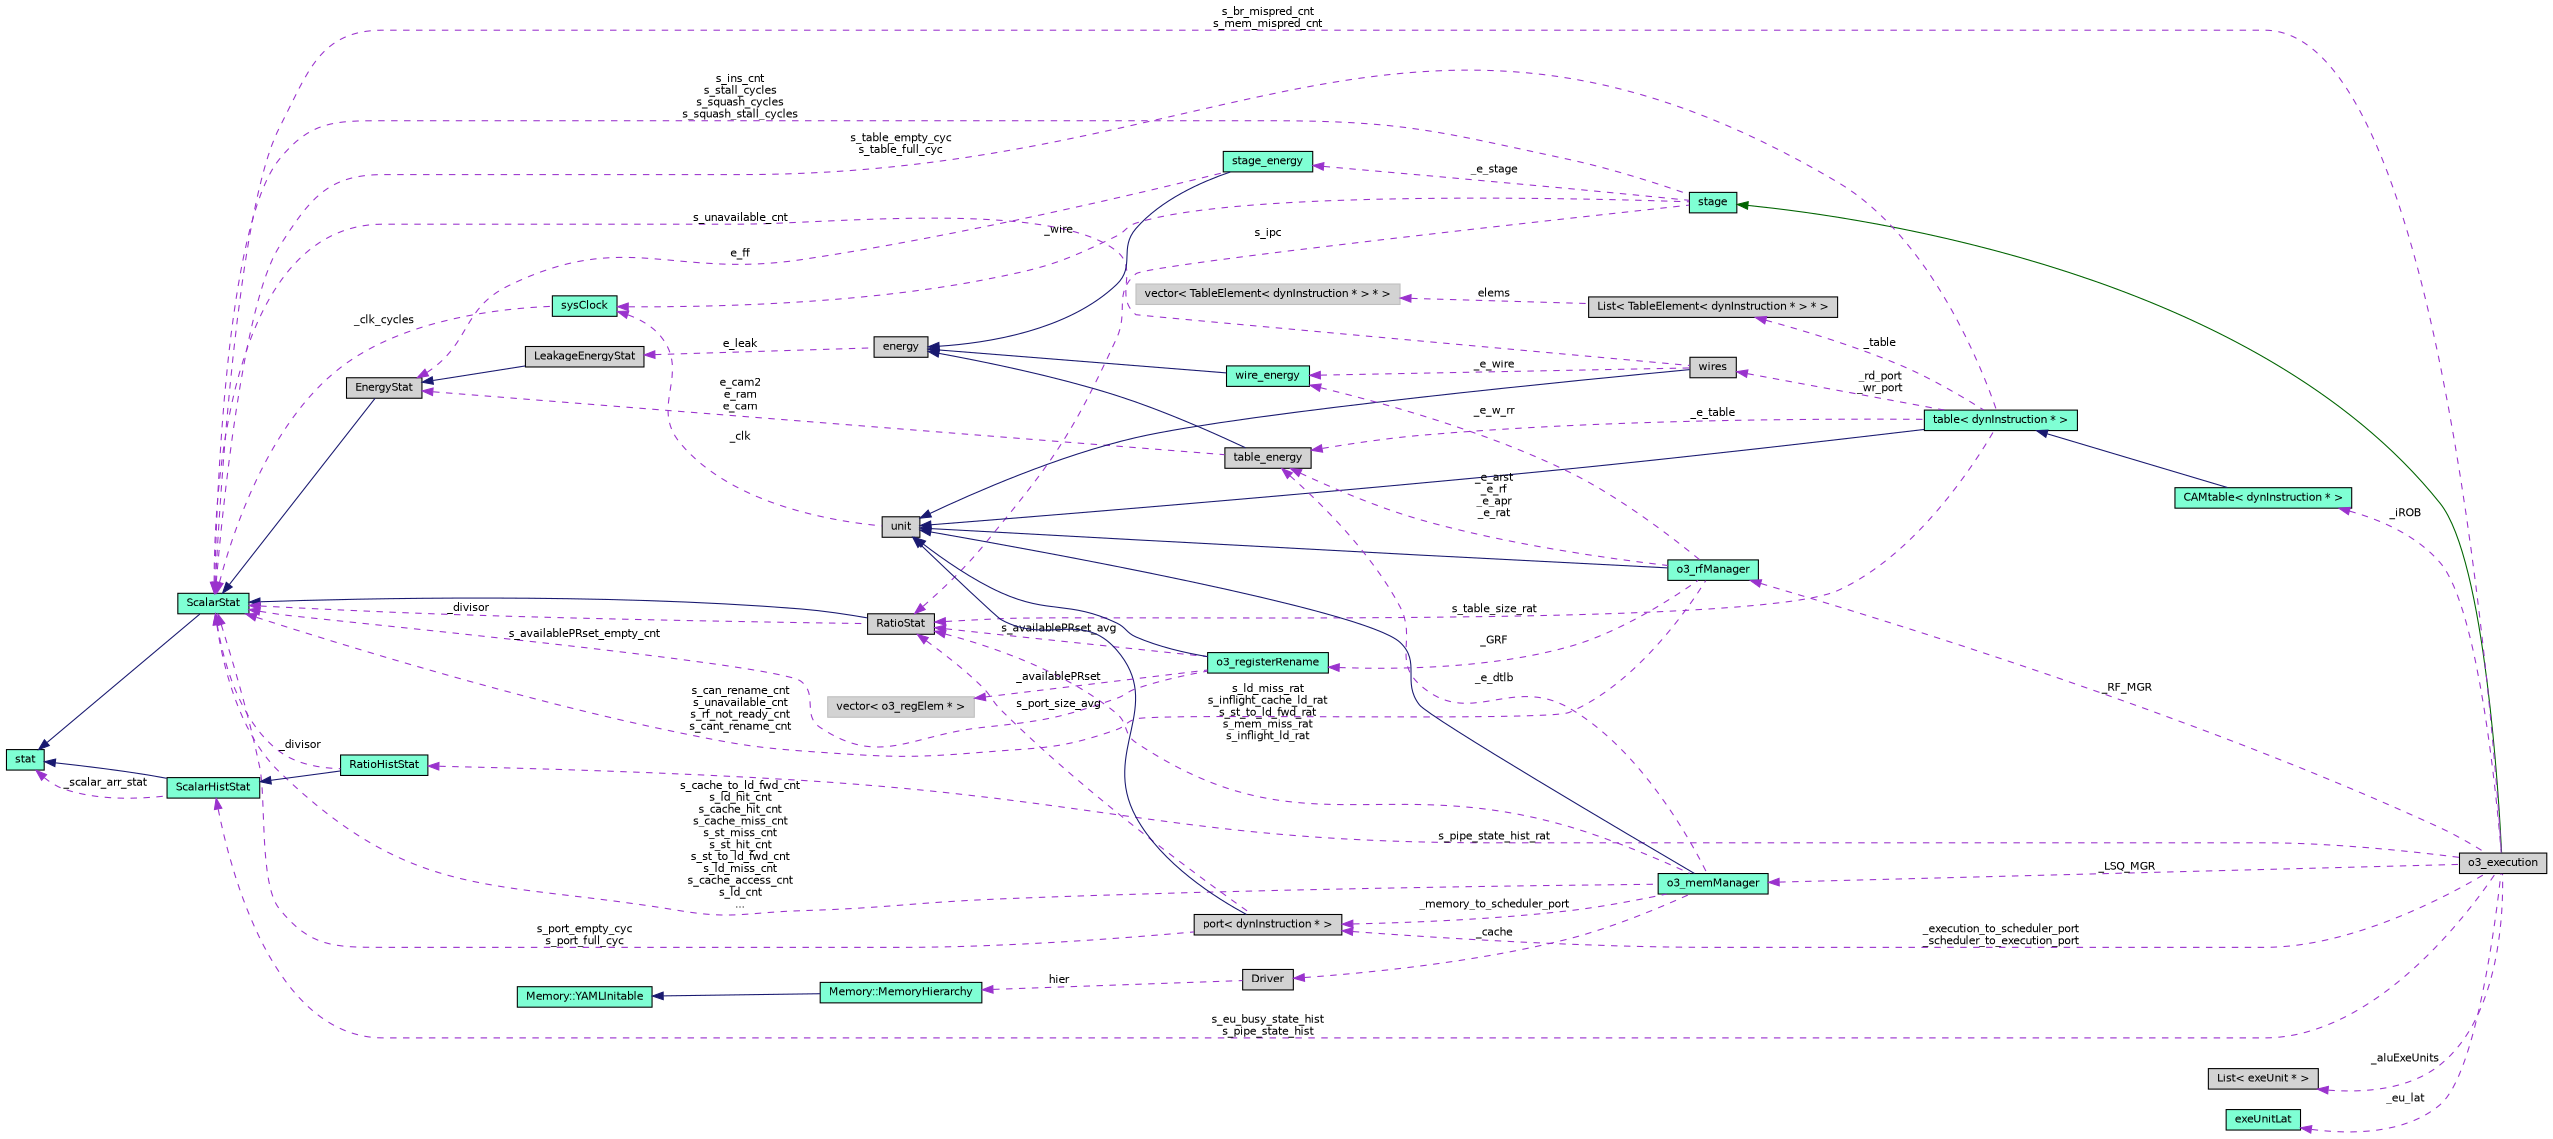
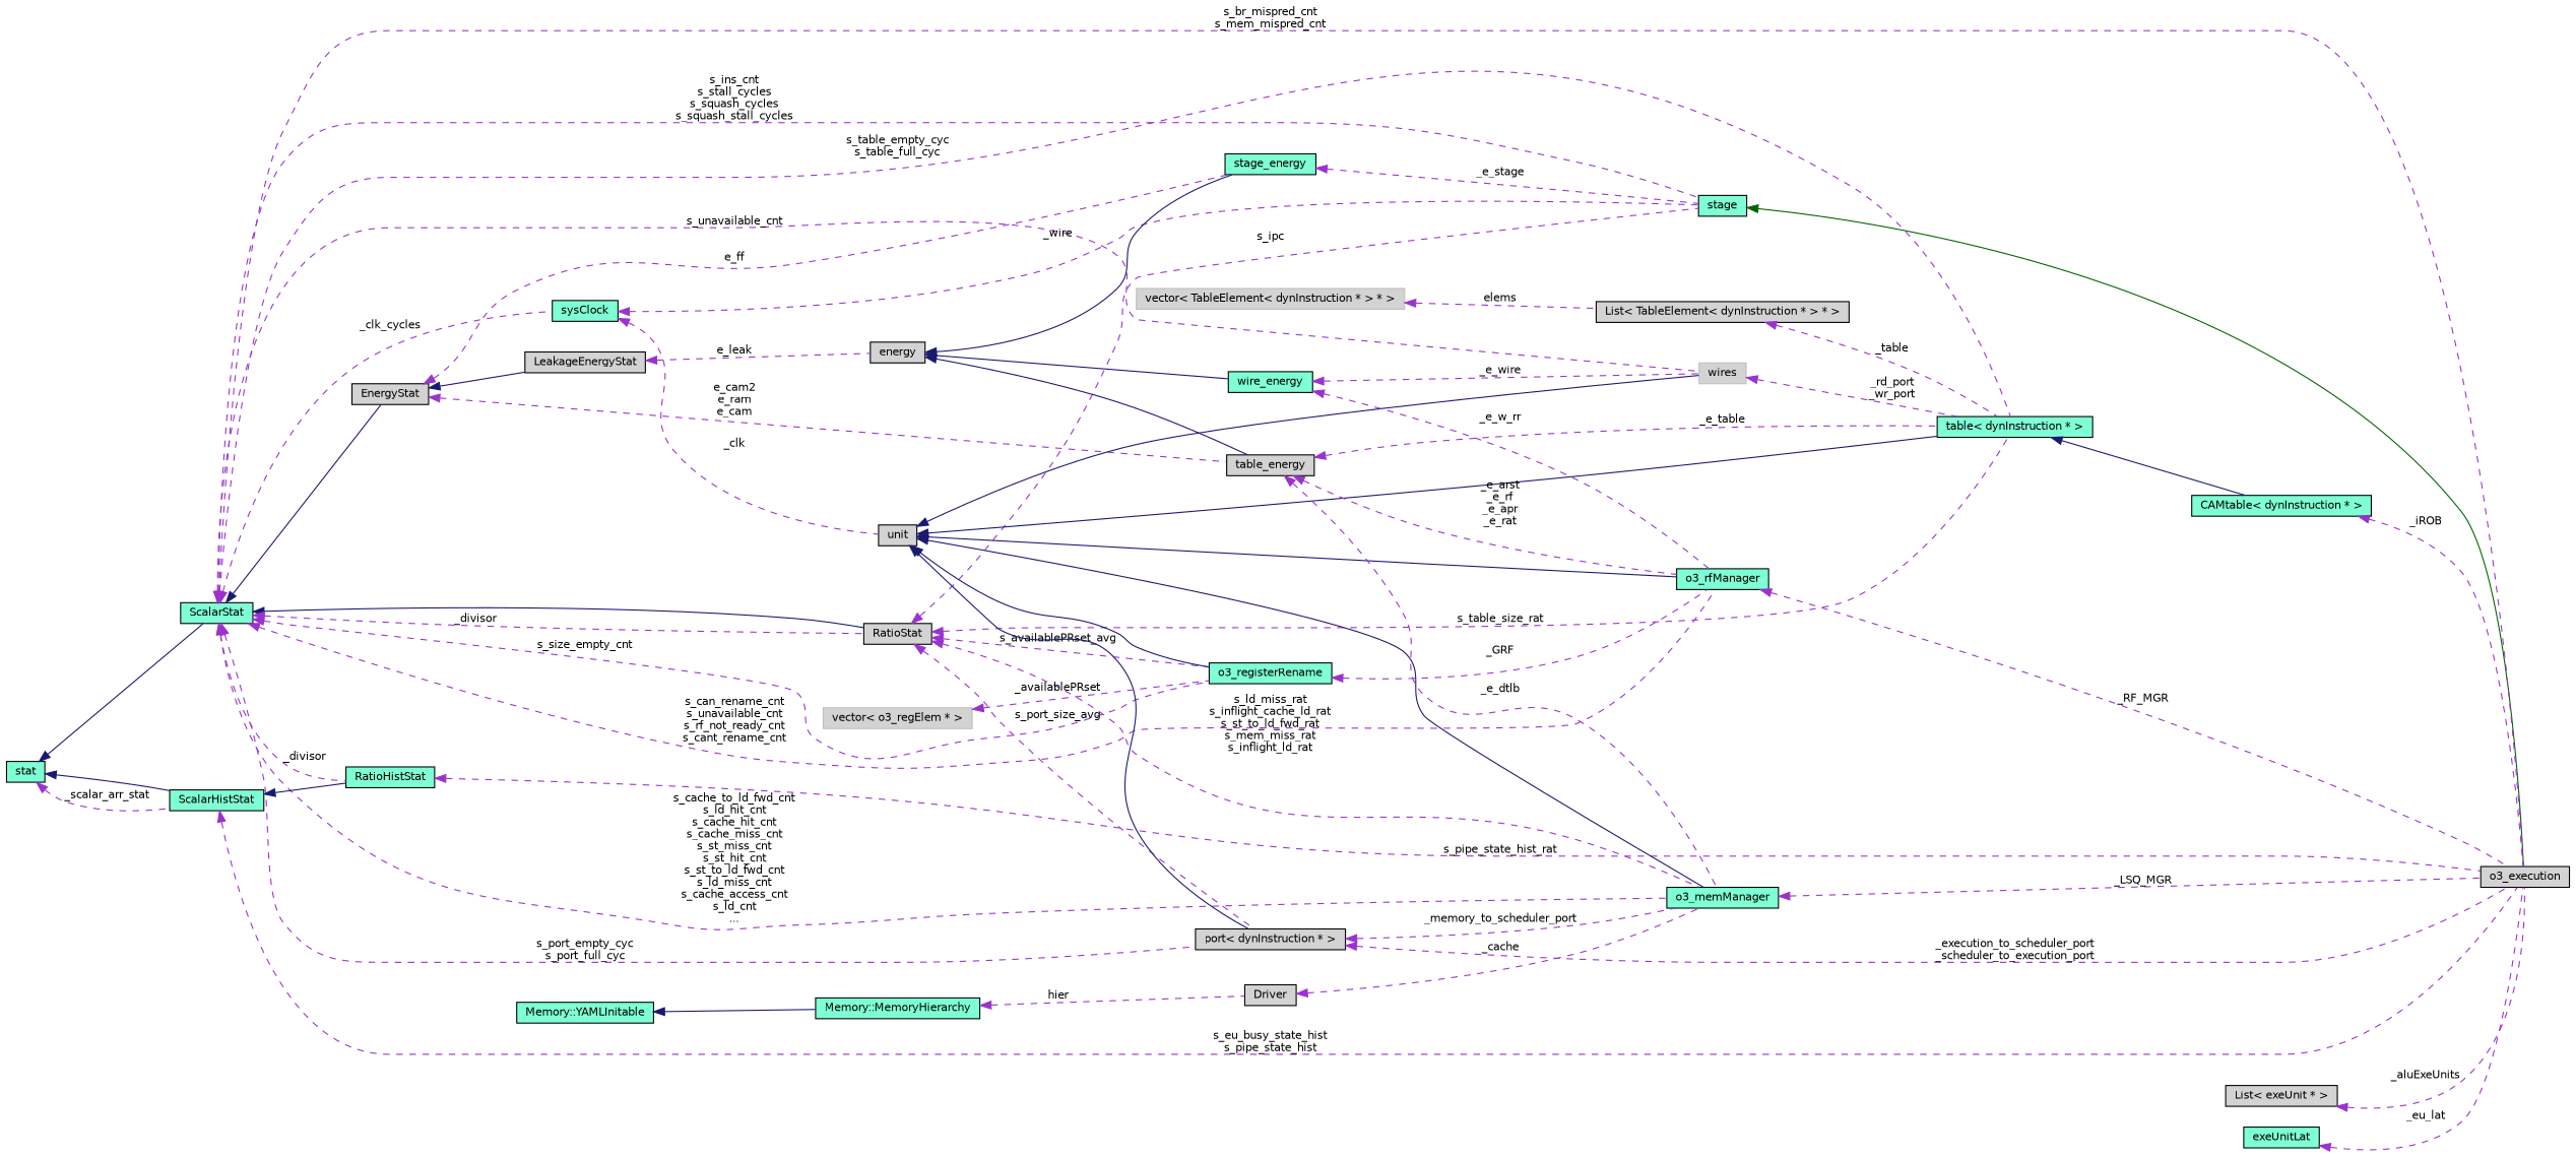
  digraph {
    rankdir=LR
    node [color=black fillcolor=aquamarine fontname=Helvetica fontsize=10 shape=record style=filled]
    edge [color=darkorchid3 dir=back fontname=Helvetica fontsize=10 labelfontname=Helvetica labelfontsize=10 style=dashed]
    n1 [fillcolor=lightgrey fontcolor=black height=0.2 label=o3_execution width=0.4]
    n2 [height=0.2 label=stage width=0.4]
    n3 [height=0.2 label=ScalarStat width=0.4]
    n4 [fillcolor=lightgrey height=0.2 label=RatioStat width=0.4]
    n5 [height=0.2 label=sysClock width=0.4]
    n6 [fillcolor=lightgrey height=0.2 label=EnergyStat width=0.4]
    n7 [height=0.2 label=RatioHistStat width=0.4]
    n8 [height=0.2 label=o3_rfManager width=0.4]
    n9 [height=0.2 label=o3_registerRename width=0.4]
-   n10 [fillcolor=lightgrey height=0.2 label=wires width=0.4]
+   n10 [color=grey75 fillcolor=lightgrey height=0.2 label=wires width=0.4]
    n11 [height=0.2 label=o3_memManager width=0.4]
    n12 [height=0.2 label="table\< dynInstruction * \>" width=0.4]
    n13 [fillcolor=lightgrey height=0.2 label="port\< dynInstruction * \>" width=0.4]
    n14 [fillcolor=lightgrey height=0.2 label=unit width=0.4]
    n15 [height=0.2 label=stage_energy width=0.4]
    n16 [fillcolor=lightgrey height=0.2 label=table_energy width=0.4]
    n17 [fillcolor=lightgrey height=0.2 label=LeakageEnergyStat width=0.4]
    n18 [height=0.2 label="CAMtable\< dynInstruction * \>" width=0.4]
    n19 [height=0.2 label=stat width=0.4]
    n20 [height=0.2 label=ScalarHistStat width=0.4]
    n21 [fillcolor=lightgrey height=0.2 label=energy width=0.4]
    n22 [height=0.2 label=wire_energy width=0.4]
    n23 [fillcolor=lightgrey height=0.2 label="List\< exeUnit * \>" width=0.4]
    n24 [height=0.2 label=exeUnitLat width=0.4]
    n25 [color=grey75 fillcolor=lightgrey height=0.2 label="vector\< o3_regElem * \>" width=0.4]
    n26 [fillcolor=lightgrey height=0.2 label="List\< TableElement\< dynInstruction * \> * \>" width=0.4]
    n27 [color=grey75 fillcolor=lightgrey height=0.2 label="vector\< TableElement\< dynInstruction * \> * \>" width=0.4]
    n28 [fillcolor=lightgrey height=0.2 label=Driver width=0.4]
    n29 [height=0.2 label="Memory::MemoryHierarchy" width=0.4]
    n30 [height=0.2 label="Memory::YAMLInitable" width=0.4]
    n2 -> n1 [color=darkgreen style=solid]
    n3 -> n1 [label="s_br_mispred_cnt\ns_mem_mispred_cnt"]
    n3 -> n2 [label="s_ins_cnt\ns_stall_cycles\ns_squash_cycles\ns_squash_stall_cycles"]
    n3 -> n4 [color=midnightblue style=solid]
    n3 -> n4 [label=_divisor]
    n3 -> n5 [label=_clk_cycles]
    n3 -> n6 [color=midnightblue style=solid]
    n3 -> n7 [label=_divisor]
    n3 -> n8 [label="s_can_rename_cnt\ns_unavailable_cnt\ns_rf_not_ready_cnt\ns_cant_rename_cnt"]
-   n3 -> n9 [label=s_availablePRset_empty_cnt]
+   n3 -> n9 [label=s_size_empty_cnt]
    n3 -> n10 [label=s_unavailable_cnt]
    n3 -> n11 [label="s_cache_to_ld_fwd_cnt\ns_ld_hit_cnt\ns_cache_hit_cnt\ns_cache_miss_cnt\ns_st_miss_cnt\ns_st_hit_cnt\ns_st_to_ld_fwd_cnt\ns_ld_miss_cnt\ns_cache_access_cnt\ns_ld_cnt\n..."]
    n3 -> n12 [label="s_table_empty_cyc\ns_table_full_cyc"]
    n3 -> n13 [label="s_port_empty_cyc\ns_port_full_cyc"]
    n4 -> n2 [label=s_ipc]
    n4 -> n9 [label=s_availablePRset_avg]
    n4 -> n11 [label="s_ld_miss_rat\ns_inflight_cache_ld_rat\ns_st_to_ld_fwd_rat\ns_mem_miss_rat\ns_inflight_ld_rat"]
    n4 -> n12 [label=s_table_size_rat]
    n4 -> n13 [label=s_port_size_avg]
    n5 -> n2 [label=_wire]
    n5 -> n14 [label=_clk]
    n6 -> n15 [label=e_ff]
    n6 -> n16 [label="e_cam2\ne_ram\ne_cam"]
    n6 -> n17 [color=midnightblue style=solid]
    n7 -> n1 [label=s_pipe_state_hist_rat]
    n8 -> n1 [label=_RF_MGR]
    n9 -> n8 [label=_GRF]
    n10 -> n12 [label="_rd_port\n_wr_port"]
    n11 -> n1 [label=_LSQ_MGR]
    n12 -> n18 [color=midnightblue style=solid]
    n13 -> n1 [label="_execution_to_scheduler_port\n_scheduler_to_execution_port"]
    n13 -> n11 [label=_memory_to_scheduler_port]
    n14 -> n8 [color=midnightblue style=solid]
    n14 -> n9 [color=midnightblue style=solid]
    n14 -> n10 [color=midnightblue style=solid]
    n14 -> n11 [color=midnightblue style=solid]
    n14 -> n12 [color=midnightblue style=solid]
    n14 -> n13 [color=midnightblue style=solid]
    n15 -> n2 [label=_e_stage]
    n16 -> n8 [label="_e_arst\n_e_rf\n_e_apr\n_e_rat"]
    n16 -> n11 [label=_e_dtlb]
    n16 -> n12 [label=_e_table]
    n17 -> n21 [label=e_leak]
    n18 -> n1 [label=_iROB]
    n19 -> n3 [color=midnightblue style=solid]
    n19 -> n20 [color=midnightblue style=solid]
    n19 -> n20 [label=_scalar_arr_stat]
    n20 -> n1 [label="s_eu_busy_state_hist\ns_pipe_state_hist"]
    n20 -> n7 [color=midnightblue style=solid]
    n21 -> n15 [color=midnightblue style=solid]
    n21 -> n16 [color=midnightblue style=solid]
    n21 -> n22 [color=midnightblue style=solid]
    n22 -> n8 [label=_e_w_rr]
    n22 -> n10 [label=_e_wire]
    n23 -> n1 [label=_aluExeUnits]
    n24 -> n1 [label=_eu_lat]
    n25 -> n9 [label=_availablePRset]
    n26 -> n12 [label=_table]
    n27 -> n26 [label=elems]
    n28 -> n11 [label=_cache]
    n29 -> n28 [label=hier]
    n30 -> n29 [color=midnightblue style=solid]
  }
